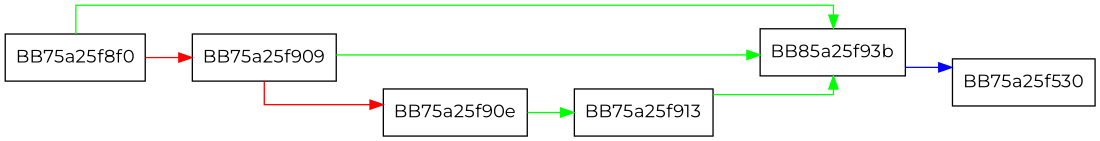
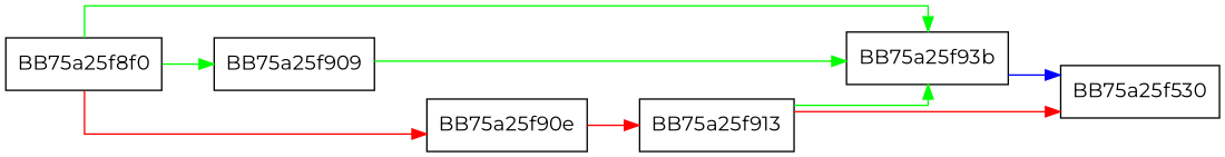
  digraph {
    fontname=Montserrat
    rankdir=LR
    splines=ortho
    node [fontname=Montserrat shape=box]
    edge [color=red fontname=Montserrat]
    BB75a25f8f0
-   BB75a25f93b [label=BB85a25f93b]
+   BB75a25f93b
    BB75a25f909
    n4 [label=BB75a25f530]
    BB75a25f90e
    BB75a25f913
    BB75a25f8f0 -> BB75a25f93b [color=green]
-   BB75a25f8f0 -> BB75a25f909
+   BB75a25f8f0 -> BB75a25f909 [color=green]
    BB75a25f93b -> n4 [color=blue]
    BB75a25f909 -> BB75a25f93b [color=green]
-   BB75a25f909 -> BB75a25f90e
-   BB75a25f90e -> BB75a25f913 [color=green]
+   BB75a25f8f0 -> BB75a25f90e
+   BB75a25f90e -> BB75a25f913
    BB75a25f913 -> BB75a25f93b [color=green]
+   BB75a25f913 -> n4
  }
